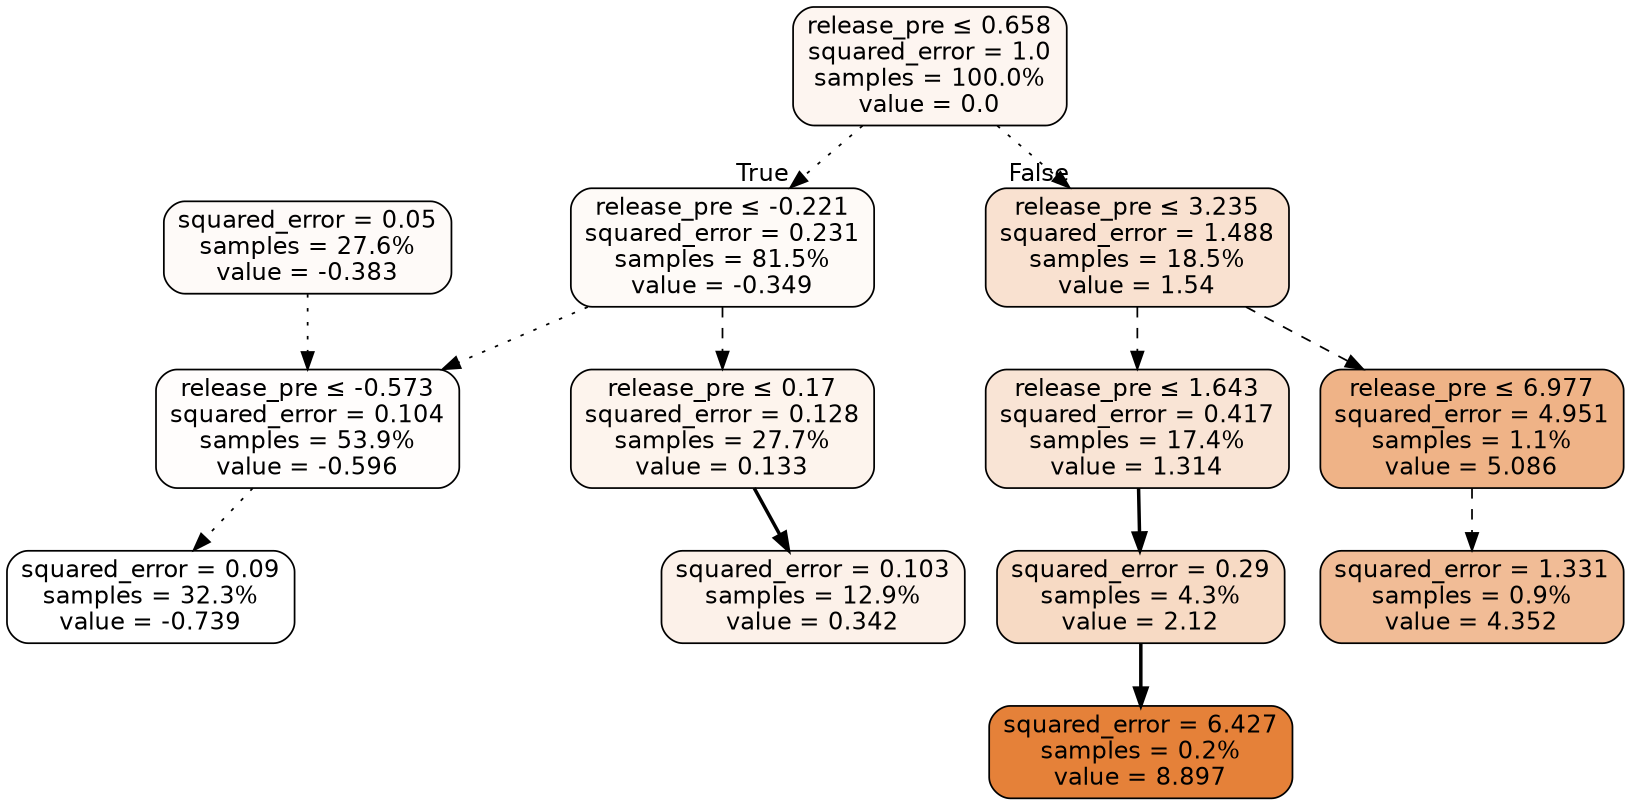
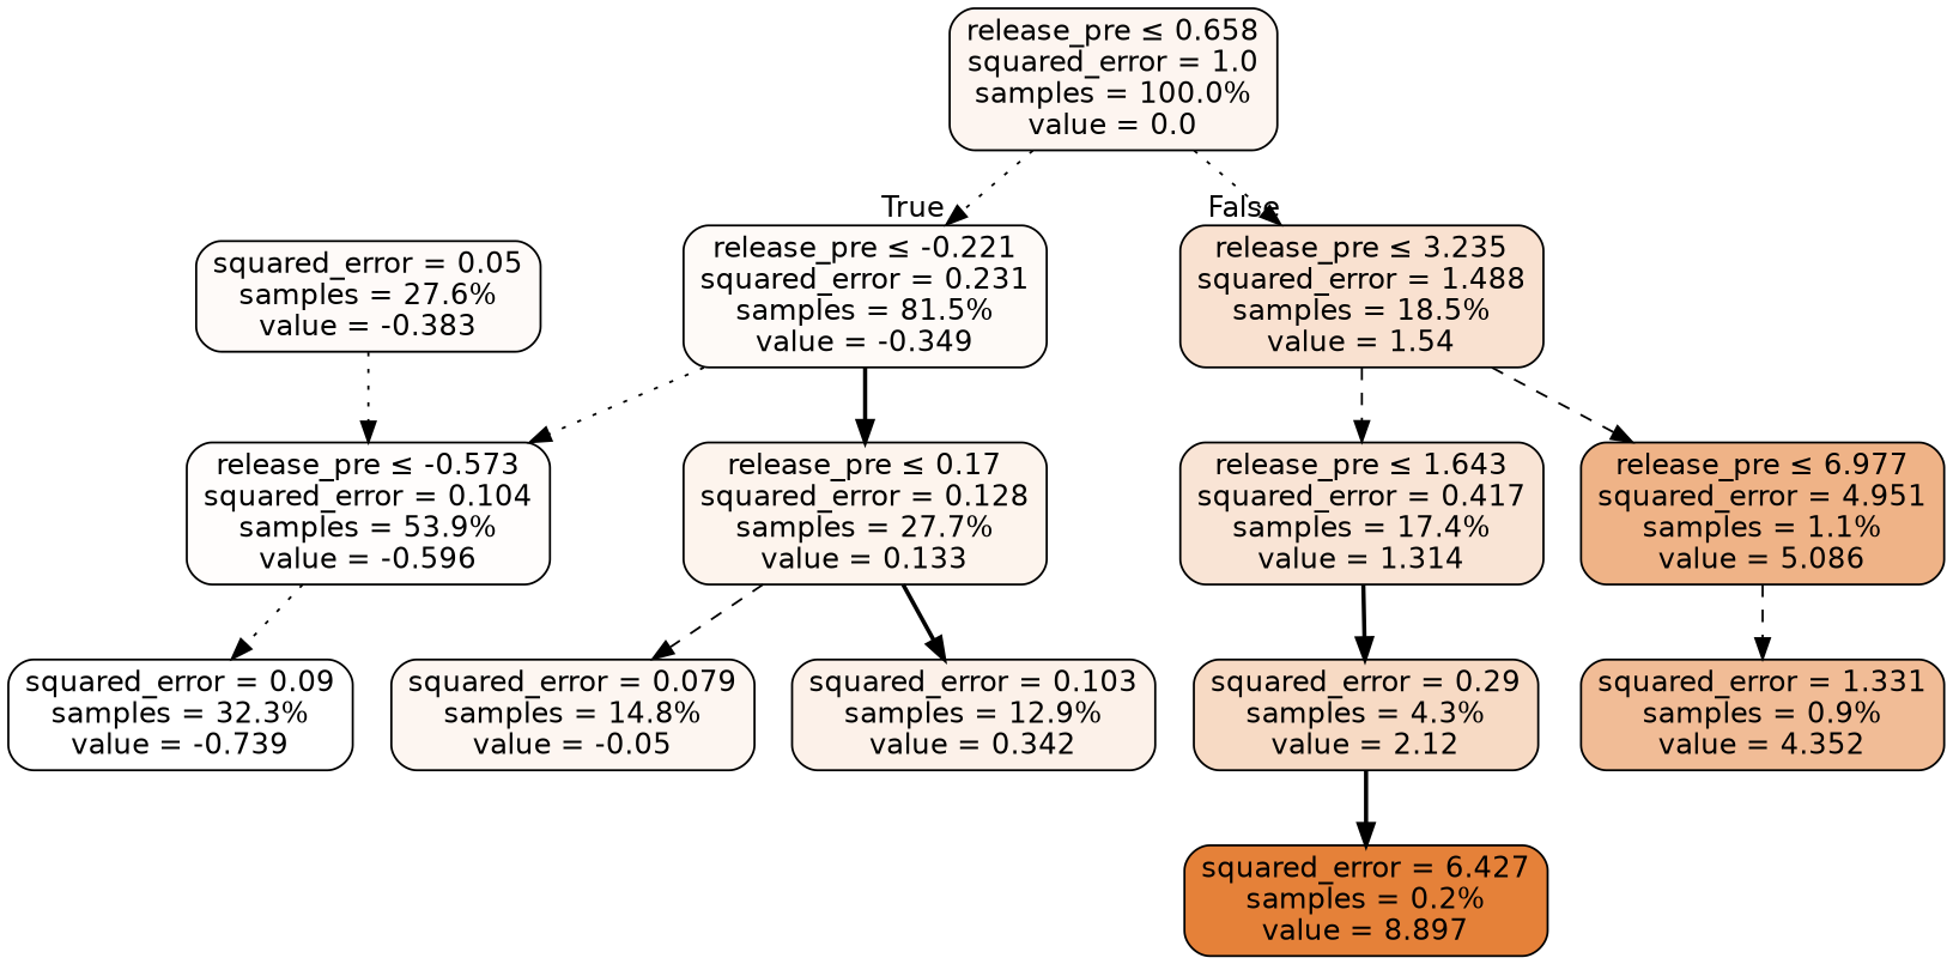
  digraph {
    node [color=black fontname=helvetica shape=box style="filled, rounded"]
    edge [fontname=helvetica style=dotted]
    n1 [fillcolor="#fdf5f0" label=<release_pre &le; 0.658<br/>squared_error = 1.0<br/>samples = 100.0%<br/>value = 0.0>]
    n2 [fillcolor="#fefaf7" label=<release_pre &le; -0.221<br/>squared_error = 0.231<br/>samples = 81.5%<br/>value = -0.349>]
    n3 [fillcolor="#f9e1d0" label=<release_pre &le; 3.235<br/>squared_error = 1.488<br/>samples = 18.5%<br/>value = 1.54>]
    n4 [fillcolor="#fffdfc" label=<release_pre &le; -0.573<br/>squared_error = 0.104<br/>samples = 53.9%<br/>value = -0.596>]
    n5 [fillcolor="#fdf4ed" label=<release_pre &le; 0.17<br/>squared_error = 0.128<br/>samples = 27.7%<br/>value = 0.133>]
    n6 [fillcolor="#f9e4d5" label=<release_pre &le; 1.643<br/>squared_error = 0.417<br/>samples = 17.4%<br/>value = 1.314>]
    n7 [fillcolor="#efb387" label=<release_pre &le; 6.977<br/>squared_error = 4.951<br/>samples = 1.1%<br/>value = 5.086>]
    n8 [fillcolor="#ffffff" label=<squared_error = 0.09<br/>samples = 32.3%<br/>value = -0.739>]
+   n9 [fillcolor="#fdf6f1" label=<squared_error = 0.079<br/>samples = 14.8%<br/>value = -0.05>]
    n10 [fillcolor="#fcf1e9" label=<squared_error = 0.103<br/>samples = 12.9%<br/>value = 0.342>]
    n11 [fillcolor="#fefaf8" label=<squared_error = 0.05<br/>samples = 27.6%<br/>value = -0.383>]
    n12 [fillcolor="#f7dac4" label=<squared_error = 0.29<br/>samples = 4.3%<br/>value = 2.12>]
    n13 [fillcolor="#f1bc96" label=<squared_error = 1.331<br/>samples = 0.9%<br/>value = 4.352>]
    n14 [fillcolor="#e58139" label=<squared_error = 6.427<br/>samples = 0.2%<br/>value = 8.897>]
    n1 -> n2 [headlabel=True labelangle=45 labeldistance=2.5]
    n1 -> n3 [headlabel=False labelangle=-45 labeldistance=2.5]
    n2 -> n4
-   n2 -> n5 [style=dashed]
+   n2 -> n5 [style=bold]
    n3 -> n6 [style=dashed]
    n3 -> n7 [style=dashed]
    n4 -> n8
+   n5 -> n9 [style=dashed]
    n5 -> n10 [style=bold]
    n6 -> n12 [style=bold]
    n7 -> n13 [style=dashed]
    n11 -> n4
    n12 -> n14 [style=bold]
  }
